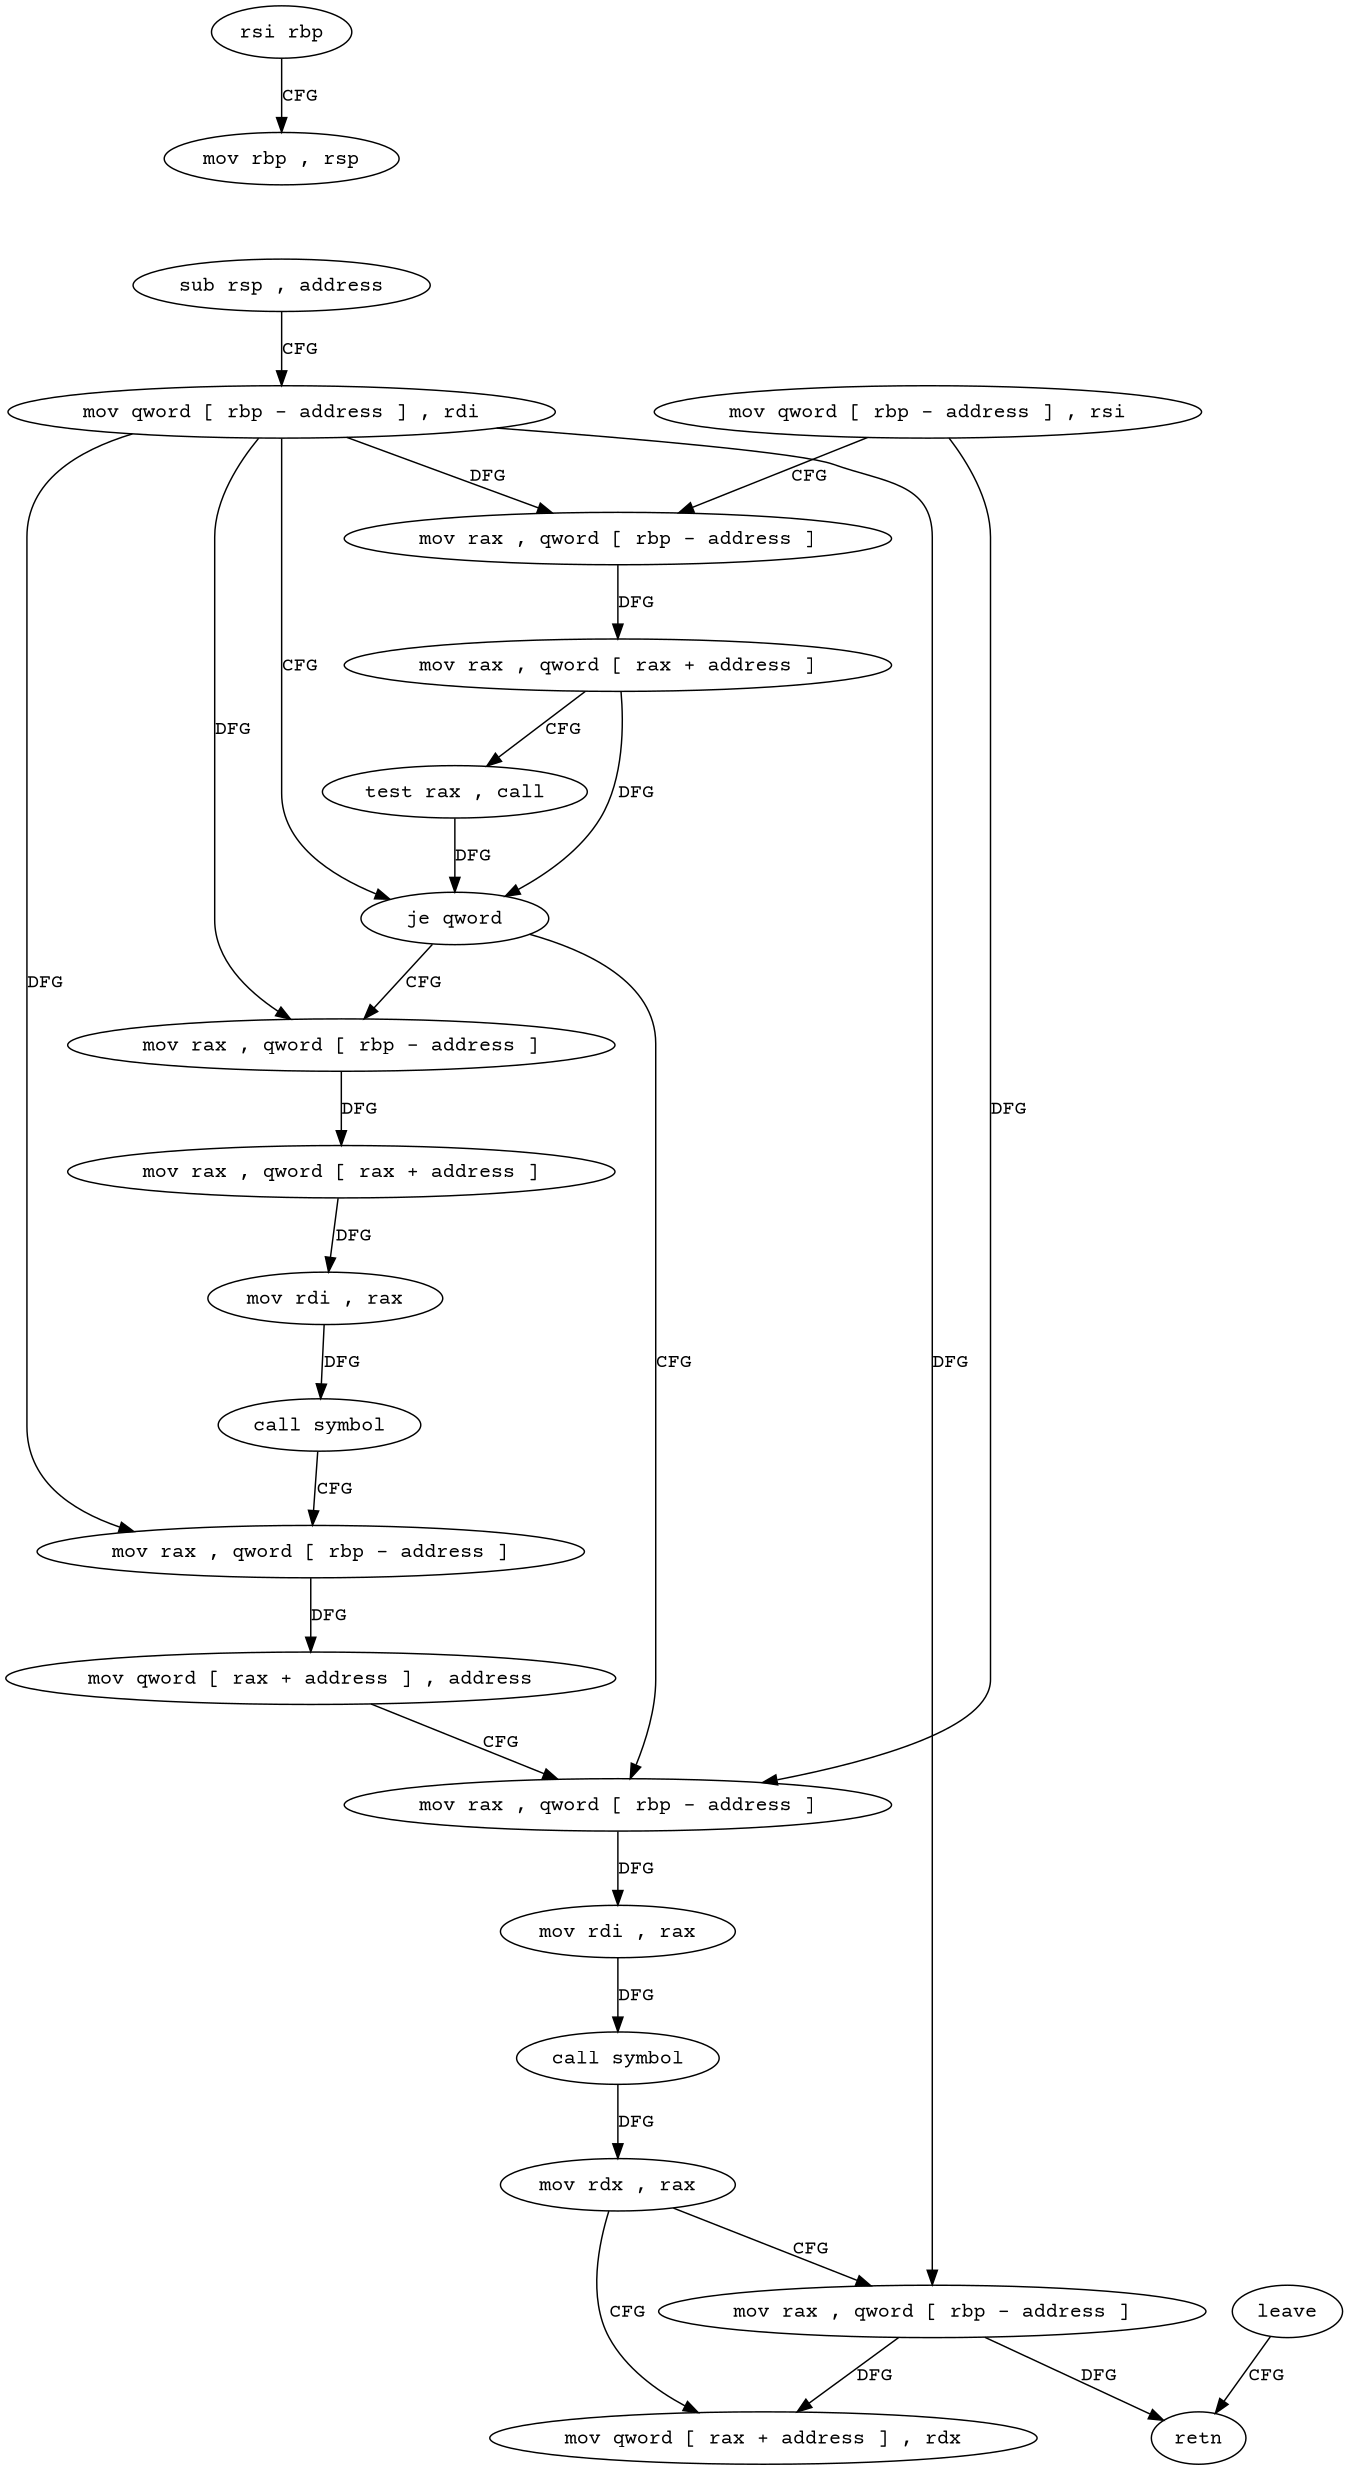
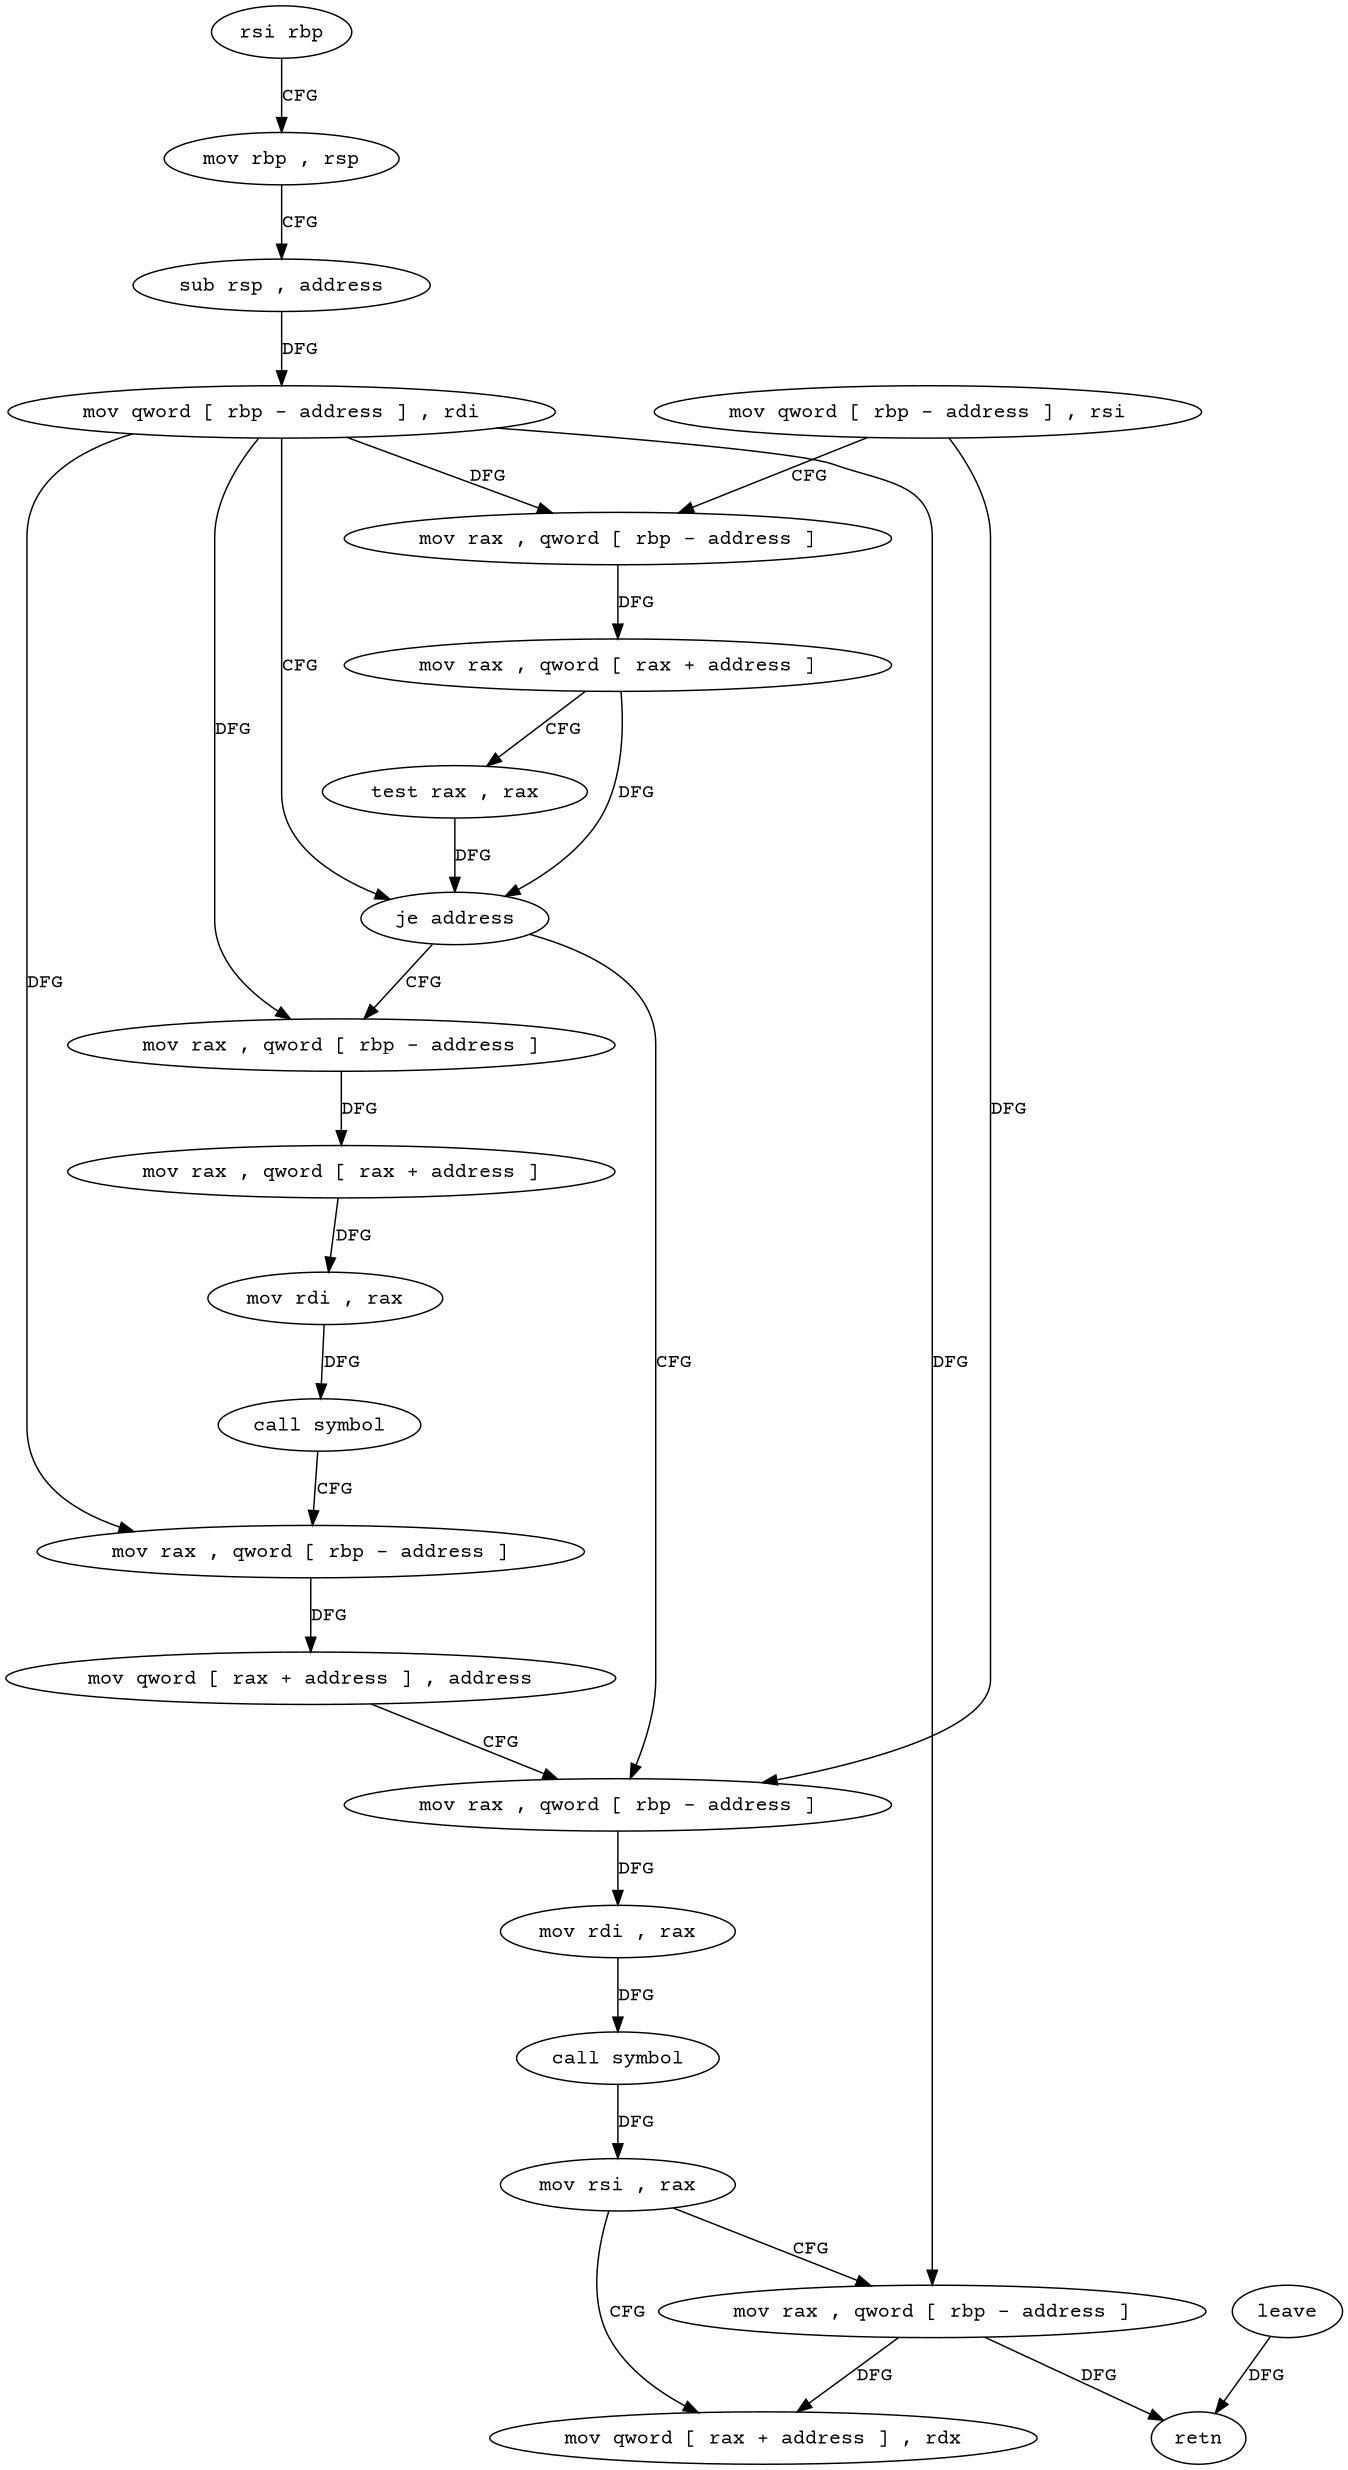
  digraph {
    fontname="Courier Prime"
    node [fontname="Courier Prime"]
    edge [fontname="Courier Prime"]
    n1 [label="rsi rbp"]
    n2 [label="mov rbp , rsp"]
    n3 [label="sub rsp , address"]
    n4 [label="mov qword [ rbp - address ] , rdi"]
    n5 [label="mov rax , qword [ rbp - address ]"]
    n6 [label="mov rax , qword [ rbp - address ]"]
    n7 [label="mov rax , qword [ rbp - address ]"]
    n8 [label="mov rax , qword [ rbp - address ]"]
-   n9 [label="je qword"]
+   n9 [label="je address"]
    n10 [label="mov qword [ rbp - address ] , rsi"]
    n11 [label="mov rax , qword [ rbp - address ]"]
    n12 [label="mov rax , qword [ rax + address ]"]
    n13 [label="mov rax , qword [ rax + address ]"]
    n14 [label="mov qword [ rax + address ] , rdx"]
    n15 [label=retn]
    n16 [label="mov qword [ rax + address ] , address"]
    n17 [label="mov rdi , rax"]
-   n18 [label="test rax , call"]
+   n18 [label="test rax , rax"]
    n19 [label="call symbol"]
    n20 [label="mov rdi , rax"]
-   n21 [label="mov rdx , rax"]
+   n21 [label="mov rsi , rax"]
    n22 [label=leave]
    n23 [label="call symbol"]
    n1 -> n2 [label=CFG]
-   n3 -> n4 [label=CFG]
+   n2 -> n3 [label=CFG]
+   n3 -> n4 [label=DFG]
    n4 -> n5 [label=DFG]
    n4 -> n6 [label=DFG]
    n4 -> n7 [label=DFG]
    n4 -> n8 [label=DFG]
    n4 -> n9 [label=CFG]
    n5 -> n12 [label=DFG]
    n6 -> n13 [label=DFG]
    n7 -> n14 [label=DFG]
    n7 -> n15 [label=DFG]
    n8 -> n16 [label=DFG]
    n9 -> n6 [label=CFG]
    n9 -> n11 [label=CFG]
    n10 -> n5 [label=CFG]
    n10 -> n11 [label=DFG]
    n11 -> n17 [label=DFG]
    n12 -> n9 [label=DFG]
    n12 -> n18 [label=CFG]
    n13 -> n20 [label=DFG]
    n16 -> n11 [label=CFG]
    n17 -> n19 [label=DFG]
    n18 -> n9 [label=DFG]
    n19 -> n21 [label=DFG]
    n20 -> n23 [label=DFG]
    n21 -> n7 [label=CFG]
    n21 -> n14 [label=CFG]
-   n22 -> n15 [label=CFG]
+   n22 -> n15 [label=DFG]
    n23 -> n8 [label=CFG]
  }
